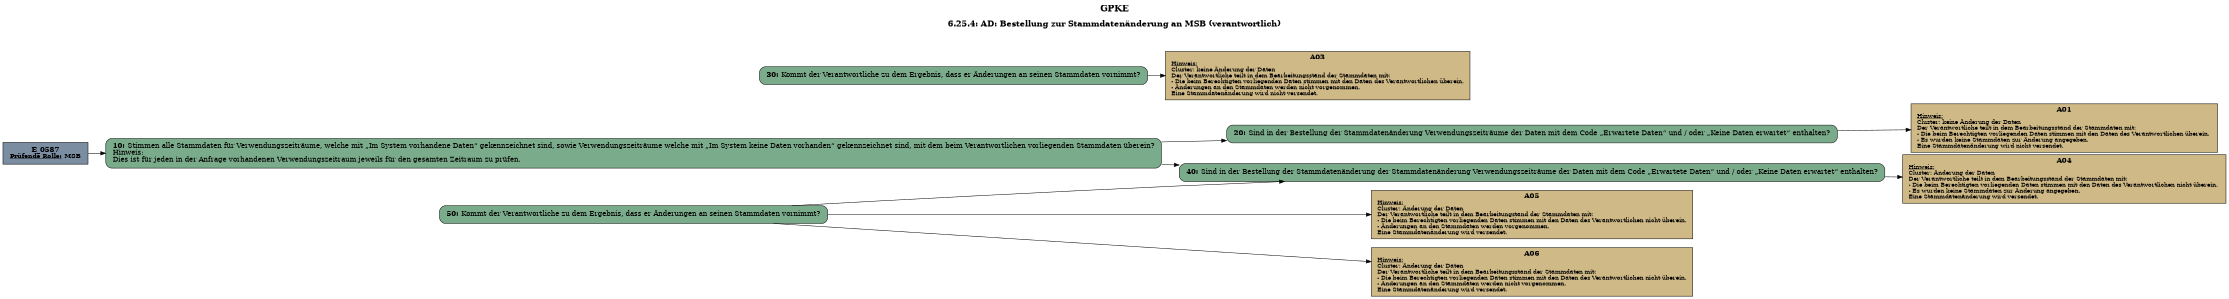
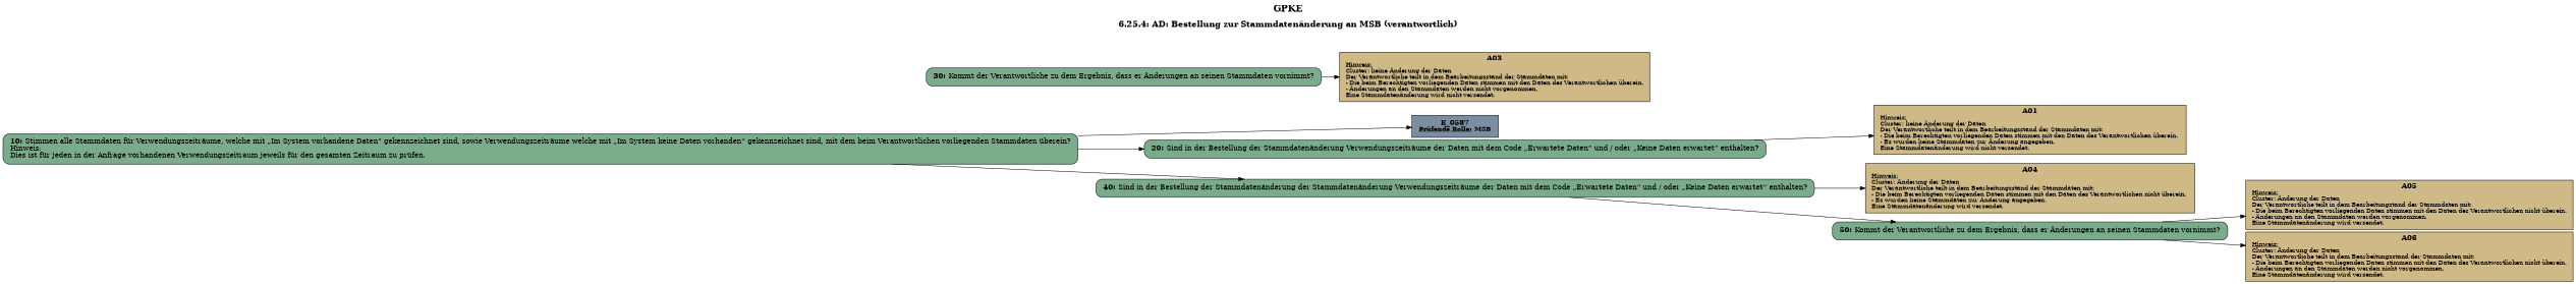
  digraph {
    concentrate=true
    label=<<B><FONT POINT-SIZE="18">GPKE</FONT></B><BR/><BR/><B><FONT POINT-SIZE="16">6.25.4: AD: Bestellung zur Stammdatenänderung an MSB (verantwortlich)</FONT></B><BR/><BR/><BR/><BR/>>
    labelloc=t
    pack=true
    packmode=array
    rankdir=LR
    node [fillcolor="#7aab8a" margin="0.2,0.12" shape=box style=filled]
    n1 [fillcolor="#7a8da1" label=<<B>E_0587</B><BR align="center"/><FONT point-size="12"><B><U>Prüfende Rolle:</U> MSB</B></FONT><BR align="center"/>>]
    n2 [label=<<B>10: </B>Stimmen alle Stammdaten für Verwendungszeiträume, welche mit „Im System vorhandene Daten“ gekennzeichnet sind, sowie Verwendungszeiträume welche mit „Im System keine Daten vorhanden“ gekennzeichnet sind, mit dem beim Verantwortlichen vorliegenden Stammdaten überein?<BR align="left"/>Hinweis:<BR align="left"/>Dies ist für jeden in der Anfrage vorhandenen Verwendungszeitraum jeweils für den gesamten Zeitraum zu prüfen.<BR align="left"/>> style="filled,rounded"]
    n3 [label=<<B>20: </B>Sind in der Bestellung der Stammdatenänderung Verwendungszeiträume der Daten mit dem Code „Erwartete Daten“ und / oder „Keine Daten erwartet“ enthalten?<BR align="left"/>> style="filled,rounded"]
    n4 [label=<<B>40: </B>Sind in der Bestellung der Stammdatenänderung der Stammdatenänderung Verwendungszeiträume der Daten mit dem Code „Erwartete Daten“ und / oder „Keine Daten erwartet“ enthalten?<BR align="left"/>> style="filled,rounded"]
    n5 [fillcolor="#cfb986" label=<<B>A01</B><BR align="center"/><FONT point-size="12"><U>Hinweis:</U><BR align="left"/>Cluster: keine Änderung der Daten<BR align="left"/>Der Verantwortliche teilt in dem Bearbeitungsstand der Stammdaten mit: <BR align="left"/>- Die beim Berechtigten vorliegenden Daten stimmen mit den Daten des Verantwortlichen überein. <BR align="left"/>- Es wurden keine Stammdaten zur Änderung angegeben. <BR align="left"/>Eine Stammdatenänderung wird nicht versendet.<BR align="left"/></FONT>> margin="0.17,0.08"]
    n6 [fillcolor="#cfb986" label=<<B>A04</B><BR align="center"/><FONT point-size="12"><U>Hinweis:</U><BR align="left"/>Cluster: Änderung der Daten<BR align="left"/>Der Verantwortliche teilt in dem Bearbeitungsstand der Stammdaten mit: <BR align="left"/>- Die beim Berechtigten vorliegenden Daten stimmen mit den Daten des Verantwortlichen nicht überein. <BR align="left"/>- Es wurden keine Stammdaten zur Änderung angegeben. <BR align="left"/>Eine Stammdatenänderung wird versendet.<BR align="left"/></FONT>> margin="0.17,0.08"]
    n7 [label=<<B>50: </B>Kommt der Verantwortliche zu dem Ergebnis, dass er Änderungen an seinen Stammdaten vornimmt?<BR align="left"/>> style="filled,rounded"]
    n8 [label=<<B>30: </B>Kommt der Verantwortliche zu dem Ergebnis, dass er Änderungen an seinen Stammdaten vornimmt?<BR align="left"/>> style="filled,rounded"]
    n9 [fillcolor="#cfb986" label=<<B>A03</B><BR align="center"/><FONT point-size="12"><U>Hinweis:</U><BR align="left"/>Cluster: keine Änderung der Daten<BR align="left"/>Der Verantwortliche teilt in dem Bearbeitungsstand der Stammdaten mit:<BR align="left"/>- Die beim Berechtigten vorliegenden Daten stimmen mit den Daten des Verantwortlichen überein.<BR align="left"/>- Änderungen an den Stammdaten werden nicht vorgenommen.<BR align="left"/>Eine Stammdatenänderung wird nicht versendet.<BR align="left"/></FONT>> margin="0.17,0.08"]
    n10 [fillcolor="#cfb986" label=<<B>A05</B><BR align="center"/><FONT point-size="12"><U>Hinweis:</U><BR align="left"/>Cluster: Änderung der Daten<BR align="left"/>Der Verantwortliche teilt in dem Bearbeitungstand der Stammdaten mit:<BR align="left"/>- Die beim Berechtigten vorliegenden Daten stimmen mit den Daten des Verantwortlichen nicht überein.<BR align="left"/>- Änderungen an den Stammdaten werden vorgenommen.<BR align="left"/>Eine Stammdatenänderung wird versendet.<BR align="left"/></FONT>> margin="0.17,0.08"]
    n11 [fillcolor="#cfb986" label=<<B>A06</B><BR align="center"/><FONT point-size="12"><U>Hinweis:</U><BR align="left"/>Cluster: Änderung der Daten<BR align="left"/>Der Verantwortliche teilt in dem Bearbeitungsstand der Stammdaten mit: <BR align="left"/>- Die beim Berechtigten vorliegenden Daten stimmen mit den Daten des Verantwortlichen nicht überein.<BR align="left"/>- Änderungen an den Stammdaten werden nicht vorgenommen.<BR align="left"/>Eine Stammdatenänderung wird versendet.<BR align="left"/></FONT>> margin="0.17,0.08"]
-   n1 -> n2
+   n2 -> n1
    n2 -> n3 [label=Ja]
    n2 -> n4 [label=Nein]
    n3 -> n5 [label=Nein]
    n4 -> n6 [label=Ja]
-   n7 -> n4 [label=Ja]
+   n4 -> n7 [label=Ja]
    n7 -> n10 [label=Nein]
    n7 -> n11 [label=Ja]
    n8 -> n9 [label=Nein]
  }
